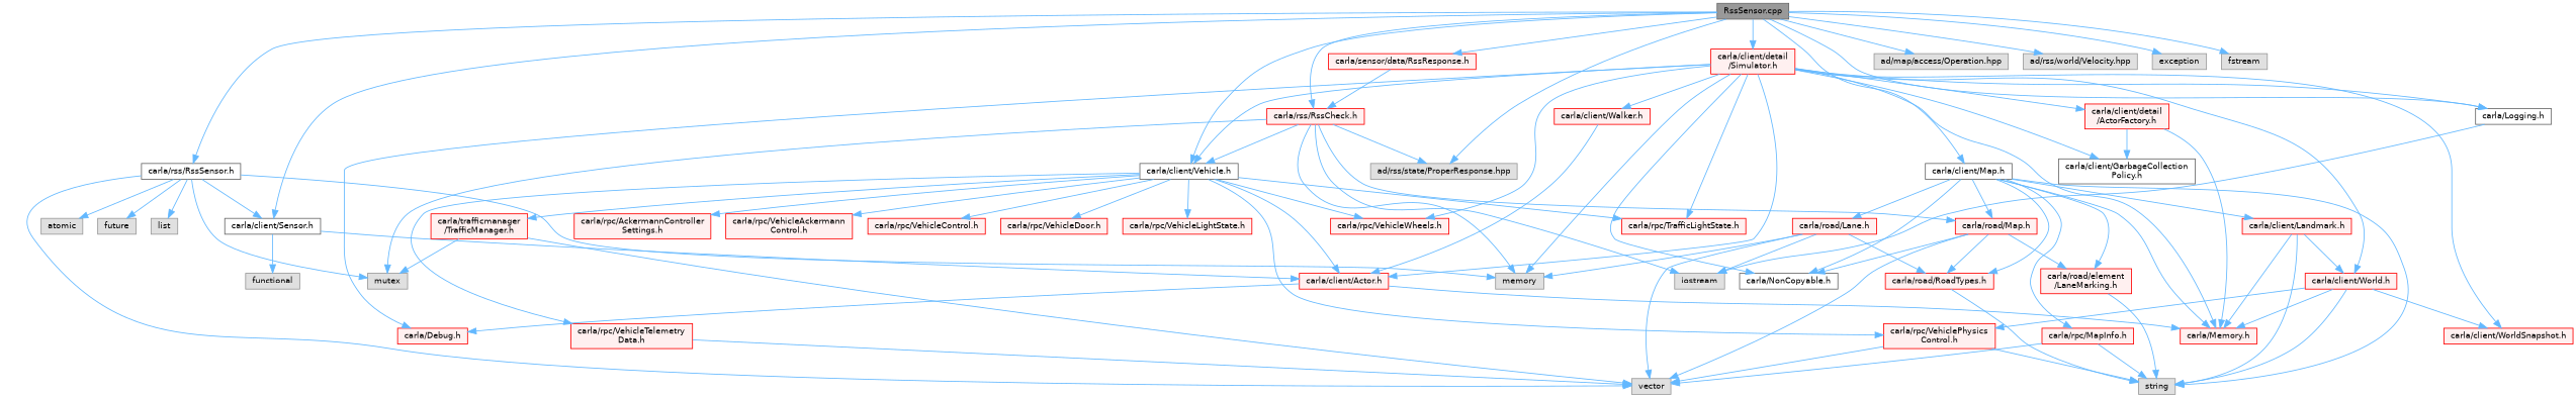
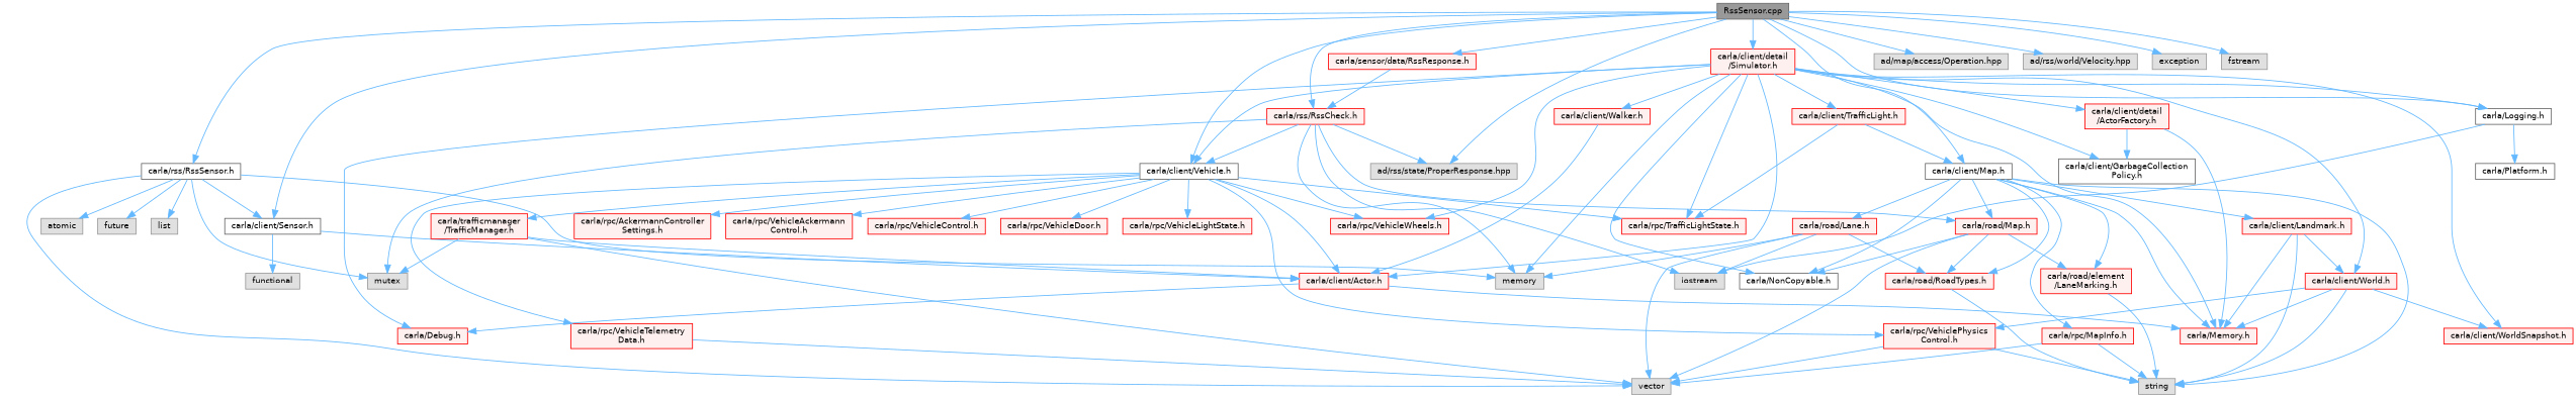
  digraph {
    node [color=red fillcolor="#FFF0F0" fontname=Helvetica fontsize=10 shape=box style=filled]
    edge [color=steelblue1 fontname=Helvetica fontsize=10 labelfontname=Helvetica labelfontsize=10 style=solid]
    n1 [color=gray40 fillcolor=grey60 fontcolor=black height=0.2 label="RssSensor.cpp" width=0.4]
    n2 [color=grey40 fillcolor=white height=0.2 label="carla/rss/RssSensor.h" width=0.4]
    n3 [color=grey40 fillcolor=white height=0.2 label="carla/client/Sensor.h" width=0.4]
    n4 [color=grey60 fillcolor="#E0E0E0" height=0.2 label="ad/map/access/Operation.hpp" width=0.4]
    n5 [color=grey60 fillcolor="#E0E0E0" height=0.2 label="ad/rss/state/ProperResponse.hpp" width=0.4]
    n6 [color=grey60 fillcolor="#E0E0E0" height=0.2 label="ad/rss/world/Velocity.hpp" width=0.4]
    n7 [color=grey60 fillcolor="#E0E0E0" height=0.2 label=exception width=0.4]
    n8 [color=grey60 fillcolor="#E0E0E0" height=0.2 label=fstream width=0.4]
    n9 [color=grey40 fillcolor=white height=0.2 label="carla/Logging.h" width=0.4]
    n10 [color=grey40 fillcolor=white height=0.2 label="carla/client/Map.h" width=0.4]
    n11 [color=grey40 fillcolor=white height=0.2 label="carla/client/Vehicle.h" width=0.4]
    n12 [height=0.2 label="carla/client/detail\l/Simulator.h" width=0.4]
    n13 [height=0.2 label="carla/rss/RssCheck.h" width=0.4]
    n14 [height=0.2 label="carla/sensor/data/RssResponse.h" width=0.4]
    n15 [color=grey60 fillcolor="#E0E0E0" height=0.2 label=atomic width=0.4]
    n16 [color=grey60 fillcolor="#E0E0E0" height=0.2 label=future width=0.4]
    n17 [color=grey60 fillcolor="#E0E0E0" height=0.2 label=list width=0.4]
    n18 [color=grey60 fillcolor="#E0E0E0" height=0.2 label=memory width=0.4]
    n19 [color=grey60 fillcolor="#E0E0E0" height=0.2 label=mutex width=0.4]
    n20 [color=grey60 fillcolor="#E0E0E0" height=0.2 label=vector width=0.4]
    n21 [height=0.2 label="carla/client/Actor.h" width=0.4]
    n22 [color=grey60 fillcolor="#E0E0E0" height=0.2 label=functional width=0.4]
+   n23 [color=grey40 fillcolor=white height=0.2 label="carla/Platform.h" width=0.4]
    n24 [color=grey60 fillcolor="#E0E0E0" height=0.2 label=iostream width=0.4]
    n25 [height=0.2 label="carla/Memory.h" width=0.4]
    n26 [color=grey40 fillcolor=white height=0.2 label="carla/NonCopyable.h" width=0.4]
    n27 [height=0.2 label="carla/road/element\l/LaneMarking.h" width=0.4]
    n28 [color=grey60 fillcolor="#E0E0E0" height=0.2 label=string width=0.4]
    n29 [height=0.2 label="carla/road/Lane.h" width=0.4]
    n30 [height=0.2 label="carla/road/RoadTypes.h" width=0.4]
    n31 [height=0.2 label="carla/road/Map.h" width=0.4]
    n32 [height=0.2 label="carla/rpc/MapInfo.h" width=0.4]
    n33 [height=0.2 label="carla/client/Landmark.h" width=0.4]
    n34 [height=0.2 label="carla/rpc/AckermannController\lSettings.h" width=0.4]
    n35 [height=0.2 label="carla/rpc/TrafficLightState.h" width=0.4]
    n36 [height=0.2 label="carla/rpc/VehicleAckermann\lControl.h" width=0.4]
    n37 [height=0.2 label="carla/rpc/VehicleControl.h" width=0.4]
    n38 [height=0.2 label="carla/rpc/VehicleDoor.h" width=0.4]
    n39 [height=0.2 label="carla/rpc/VehicleLightState.h" width=0.4]
    n40 [height=0.2 label="carla/rpc/VehiclePhysics\lControl.h" width=0.4]
    n41 [height=0.2 label="carla/rpc/VehicleTelemetry\lData.h" width=0.4]
    n42 [height=0.2 label="carla/rpc/VehicleWheels.h" width=0.4]
    n43 [height=0.2 label="carla/trafficmanager\l/TrafficManager.h" width=0.4]
    n44 [height=0.2 label="carla/Debug.h" width=0.4]
    n45 [color=grey40 fillcolor=white height=0.2 label="carla/client/GarbageCollection\lPolicy.h" width=0.4]
+   n46 [height=0.2 label="carla/client/TrafficLight.h" width=0.4]
    n47 [height=0.2 label="carla/client/Walker.h" width=0.4]
    n48 [height=0.2 label="carla/client/World.h" width=0.4]
    n49 [height=0.2 label="carla/client/WorldSnapshot.h" width=0.4]
    n50 [height=0.2 label="carla/client/detail\l/ActorFactory.h" width=0.4]
    n1 -> n2
    n1 -> n3
    n1 -> n4
    n1 -> n5
    n1 -> n6
    n1 -> n7
    n1 -> n8
    n1 -> n9
    n1 -> n10
    n1 -> n11
    n1 -> n12
    n1 -> n13
    n1 -> n14
    n2 -> n3
    n2 -> n15
    n2 -> n16
    n2 -> n17
    n2 -> n18
    n2 -> n19
    n2 -> n20
    n3 -> n21
    n3 -> n22
+   n9 -> n23
    n9 -> n24
    n10 -> n25
    n10 -> n26
    n10 -> n27
    n10 -> n28
    n10 -> n29
    n10 -> n30
    n10 -> n31
    n10 -> n32
    n10 -> n33
    n11 -> n21
    n11 -> n34
    n11 -> n35
    n11 -> n36
    n11 -> n37
    n11 -> n38
    n11 -> n39
    n11 -> n40
    n11 -> n41
    n11 -> n42
    n11 -> n43
    n12 -> n9
    n12 -> n11
    n12 -> n18
    n12 -> n21
    n12 -> n25
    n12 -> n26
    n12 -> n35
    n12 -> n42
    n12 -> n44
    n12 -> n45
+   n12 -> n46
    n12 -> n47
    n12 -> n48
    n12 -> n49
    n12 -> n50
    n13 -> n5
    n13 -> n11
    n13 -> n18
    n13 -> n19
    n13 -> n24
    n13 -> n31
    n14 -> n13
    n21 -> n25
    n21 -> n44
    n27 -> n28
    n29 -> n18
    n29 -> n20
    n29 -> n24
    n29 -> n30
    n30 -> n28
    n31 -> n20
    n31 -> n26
    n31 -> n27
    n31 -> n30
    n32 -> n20
    n32 -> n28
    n33 -> n25
    n33 -> n28
    n33 -> n48
    n40 -> n20
    n40 -> n28
    n41 -> n20
    n43 -> n19
    n43 -> n20
+   n43 -> n21
+   n46 -> n10
+   n46 -> n35
    n47 -> n21
    n48 -> n25
    n48 -> n28
    n48 -> n40
    n48 -> n49
    n50 -> n25
    n50 -> n45
  }
